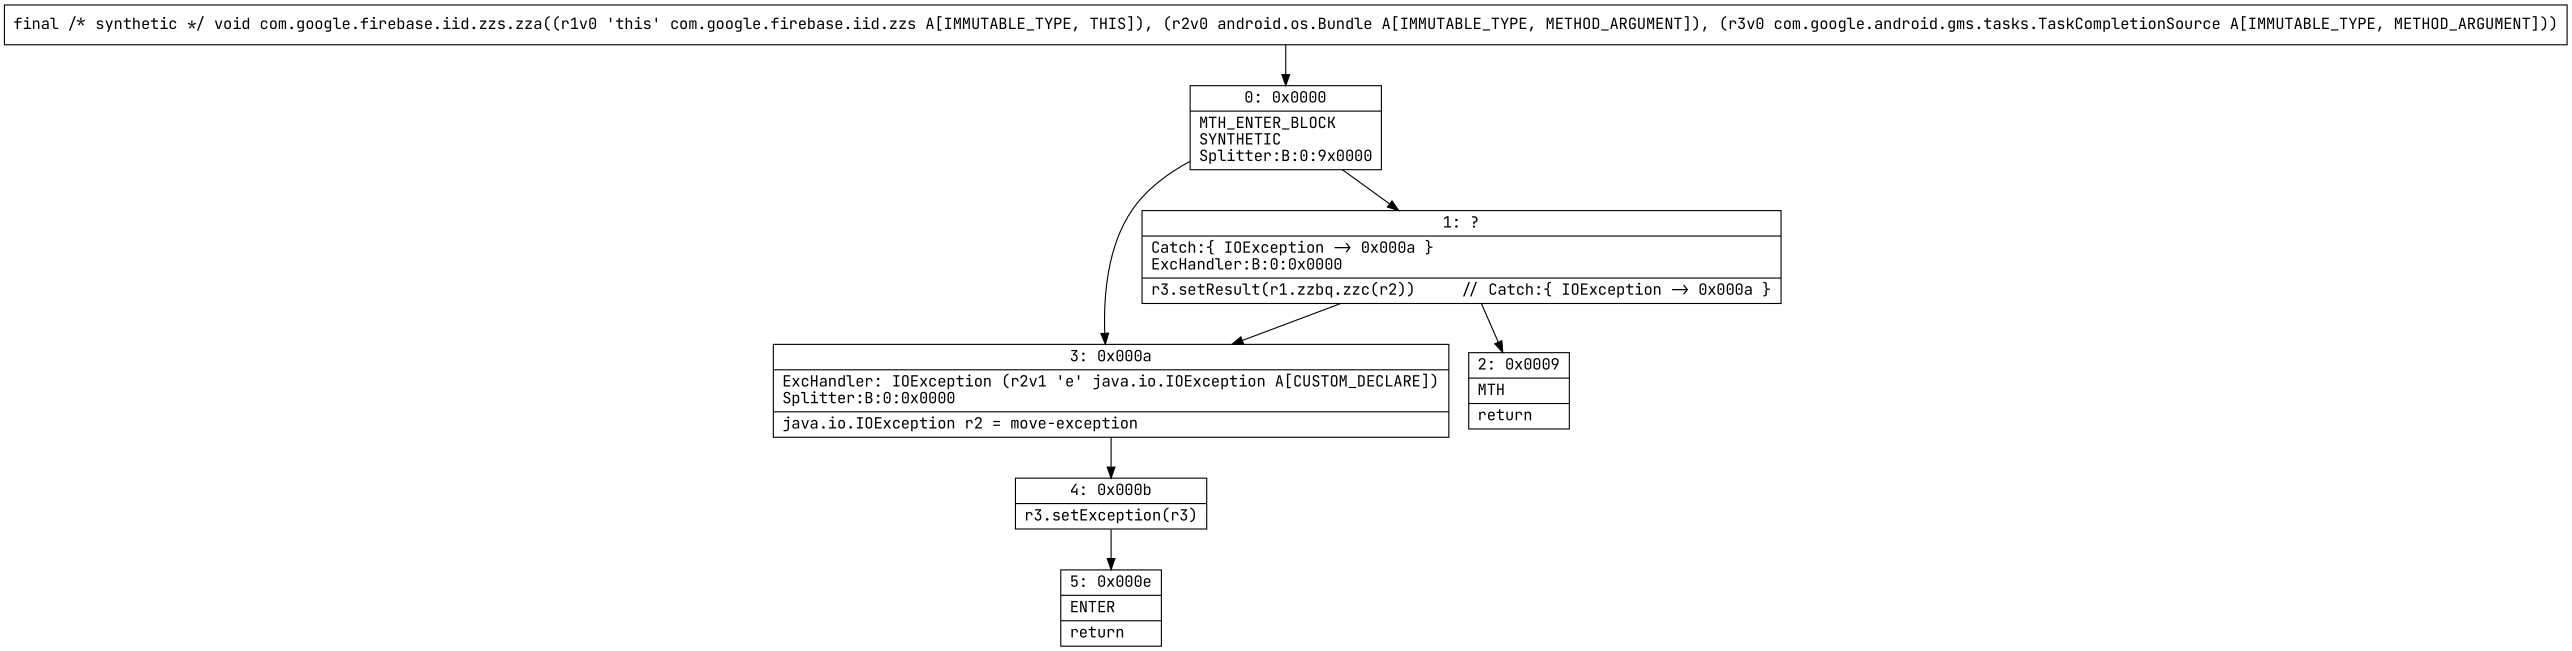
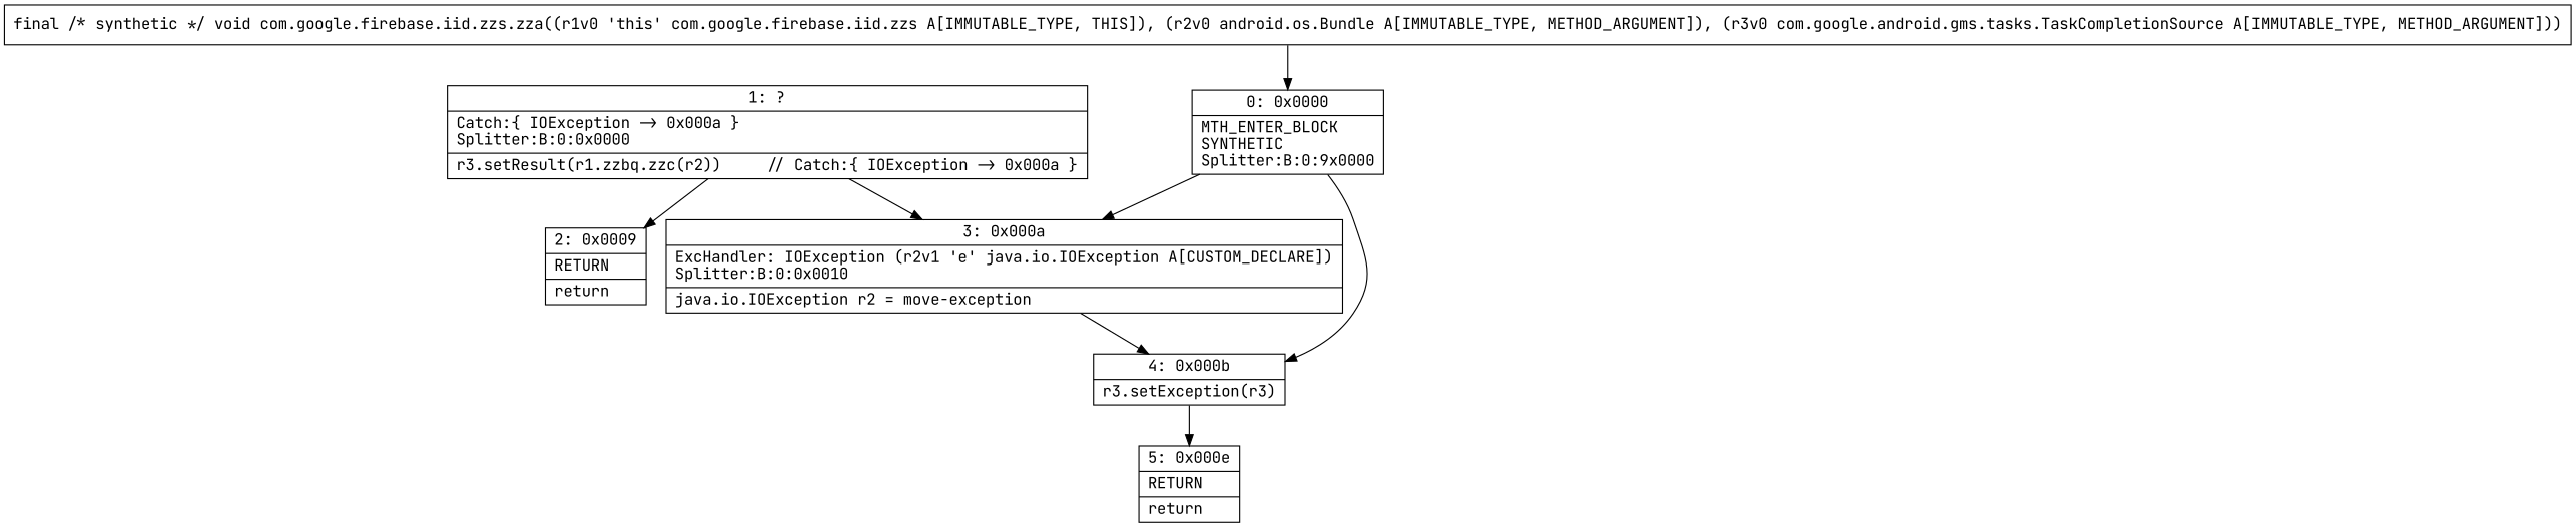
  digraph {
    fontname="JetBrains Mono"
    node [fontname="JetBrains Mono" shape=record]
    edge [fontname="JetBrains Mono"]
    n1 [label="{0\:\ 0x0000|MTH_ENTER_BLOCK\lSYNTHETIC\lSplitter:B:0:9x0000\l}"]
-   n2 [label="{1\:\ ?|Catch:\{ IOException \-\> 0x000a \}\lExcHandler:B:0:0x0000\l|r3.setResult(r1.zzbq.zzc(r2))     \/\/ Catch:\{ IOException \-\> 0x000a \}\l}"]
-   n3 [label="{3\:\ 0x000a|ExcHandler: IOException (r2v1 'e' java.io.IOException A[CUSTOM_DECLARE])\lSplitter:B:0:0x0000\l|java.io.IOException r2 = move\-exception\l}"]
-   n4 [label="{2\:\ 0x0009|MTH\l|return\l}"]
+   n2 [label="{1\:\ ?|Catch:\{ IOException \-\> 0x000a \}\lSplitter:B:0:0x0000\l|r3.setResult(r1.zzbq.zzc(r2))     \/\/ Catch:\{ IOException \-\> 0x000a \}\l}"]
+   n3 [label="{3\:\ 0x000a|ExcHandler: IOException (r2v1 'e' java.io.IOException A[CUSTOM_DECLARE])\lSplitter:B:0:0x0010\l|java.io.IOException r2 = move\-exception\l}"]
+   n4 [label="{2\:\ 0x0009|RETURN\l|return\l}"]
    n5 [label="{4\:\ 0x000b|r3.setException(r3)\l}"]
-   n6 [label="{5\:\ 0x000e|ENTER\l|return\l}"]
+   n6 [label="{5\:\ 0x000e|RETURN\l|return\l}"]
    n7 [label="{final \/* synthetic *\/ void com.google.firebase.iid.zzs.zza((r1v0 'this' com.google.firebase.iid.zzs A[IMMUTABLE_TYPE, THIS]), (r2v0 android.os.Bundle A[IMMUTABLE_TYPE, METHOD_ARGUMENT]), (r3v0 com.google.android.gms.tasks.TaskCompletionSource A[IMMUTABLE_TYPE, METHOD_ARGUMENT])) }"]
-   n1 -> n2
+   n1 -> n5
    n1 -> n3
    n2 -> n3
    n2 -> n4
    n3 -> n5
    n5 -> n6
    n7 -> n1
  }
